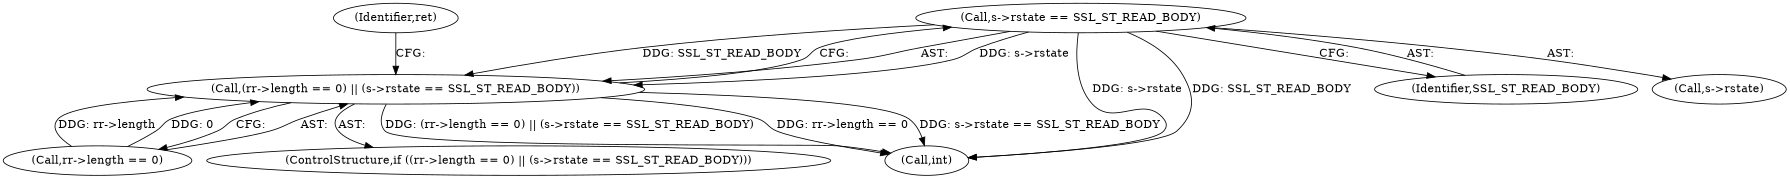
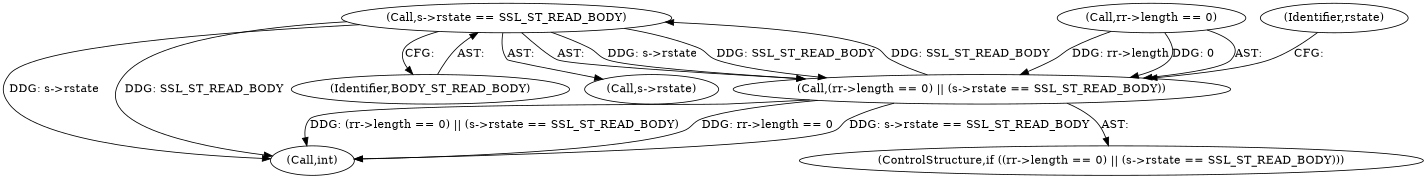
  digraph {
    n1 [label="(Call,s->rstate == SSL_ST_READ_BODY)"]
    n2 [label="(Call,(rr->length == 0) || (s->rstate == SSL_ST_READ_BODY))"]
    n3 [label="(Call,int)"]
-   n4 [label="(Identifier,SSL_ST_READ_BODY)"]
+   n4 [label="(Identifier,BODY_ST_READ_BODY)"]
    n5 [label="(Call,s->rstate)"]
    n6 [label="(Call,rr->length == 0)"]
    n7 [label="(ControlStructure,if ((rr->length == 0) || (s->rstate == SSL_ST_READ_BODY)))"]
-   n8 [label="(Identifier,ret)"]
+   n8 [label="(Identifier,rstate)"]
    n1 -> n2 [label="AST: "]
    n1 -> n2 [label="DDG: s->rstate"]
    n1 -> n2 [label="DDG: SSL_ST_READ_BODY"]
    n1 -> n3 [label="DDG: s->rstate"]
    n1 -> n3 [label="DDG: SSL_ST_READ_BODY"]
    n1 -> n4 [label="CFG: "]
    n1 -> n5 [label="AST: "]
-   n2 -> n1 [label="CFG: "]
+   n2 -> n1 [label="DDG: SSL_ST_READ_BODY"]
    n2 -> n3 [label="DDG: rr->length == 0"]
    n2 -> n3 [label="DDG: s->rstate == SSL_ST_READ_BODY"]
    n2 -> n3 [label="DDG: (rr->length == 0) || (s->rstate == SSL_ST_READ_BODY)"]
-   n2 -> n6 [label="CFG: "]
    n2 -> n7 [label="AST: "]
    n4 -> n1 [label="AST: "]
    n6 -> n2 [label="AST: "]
    n6 -> n2 [label="DDG: rr->length"]
    n6 -> n2 [label="DDG: 0"]
    n8 -> n2 [label="CFG: "]
  }
